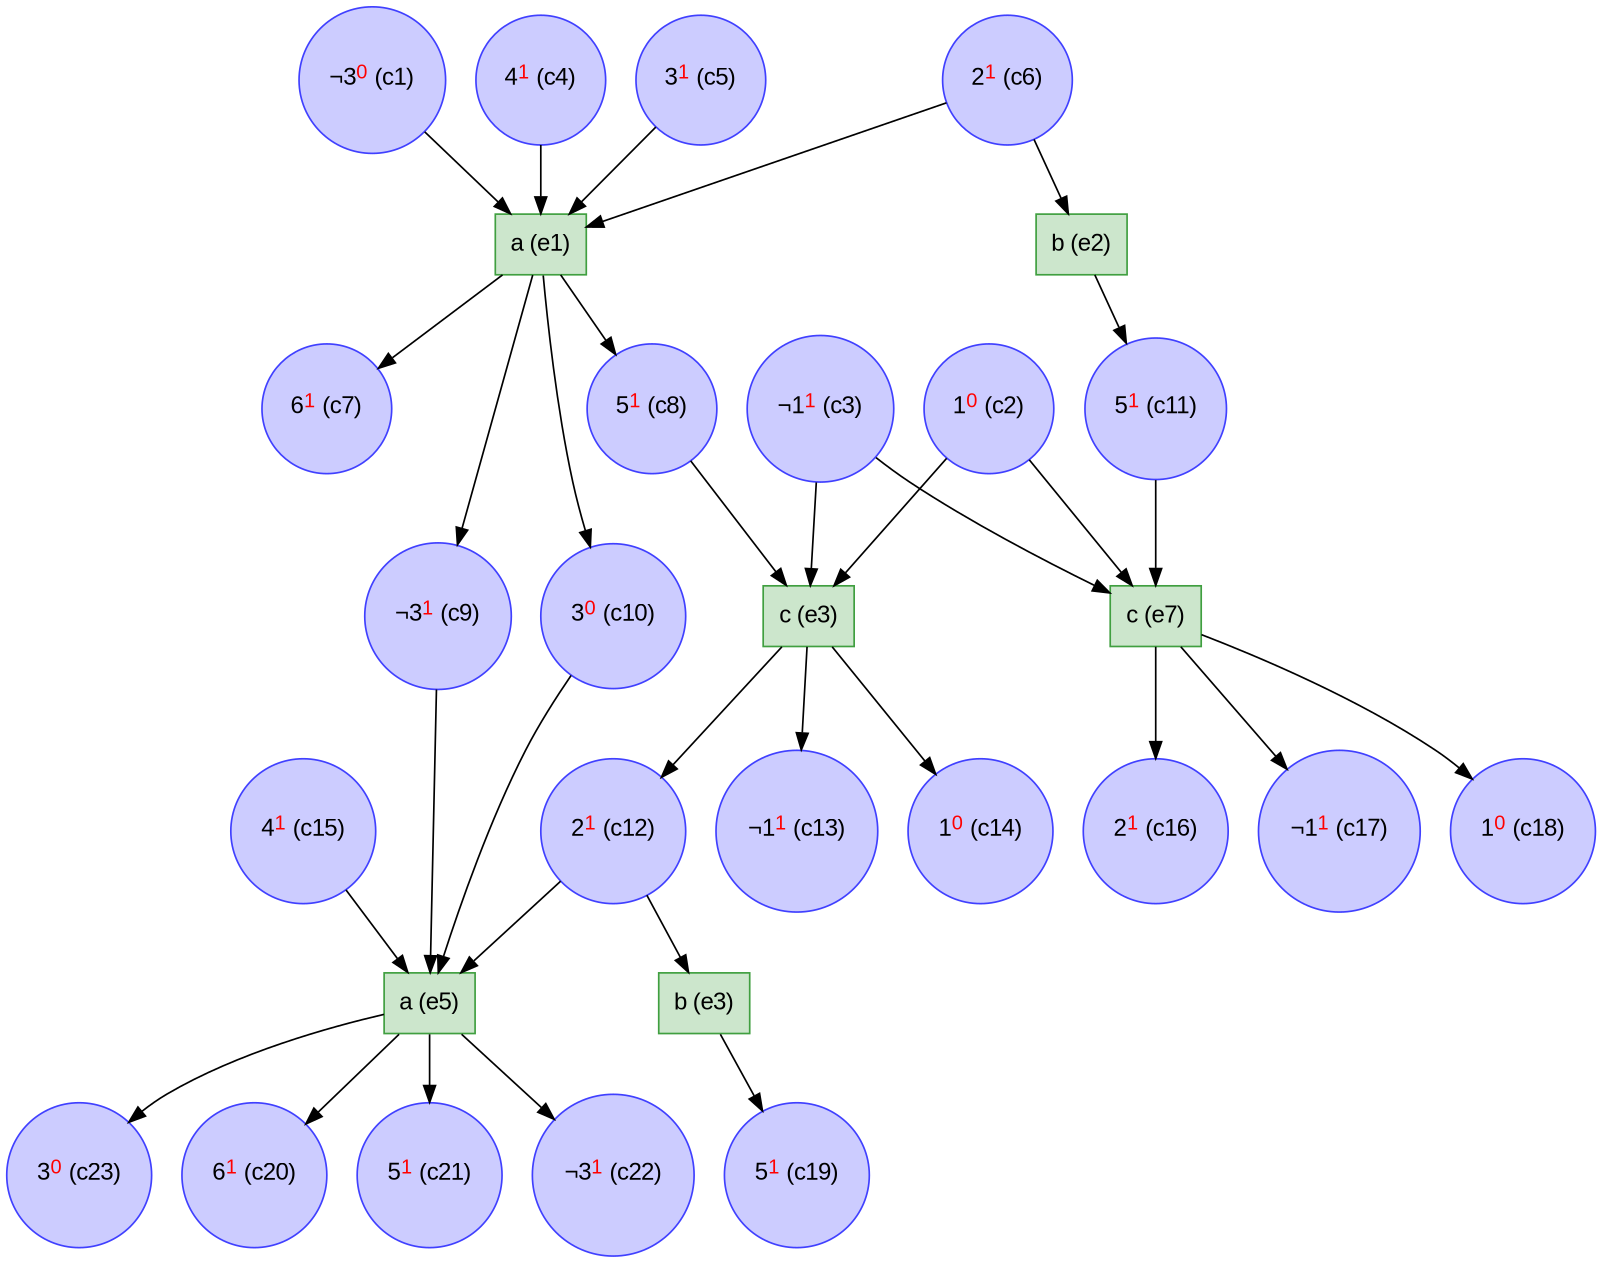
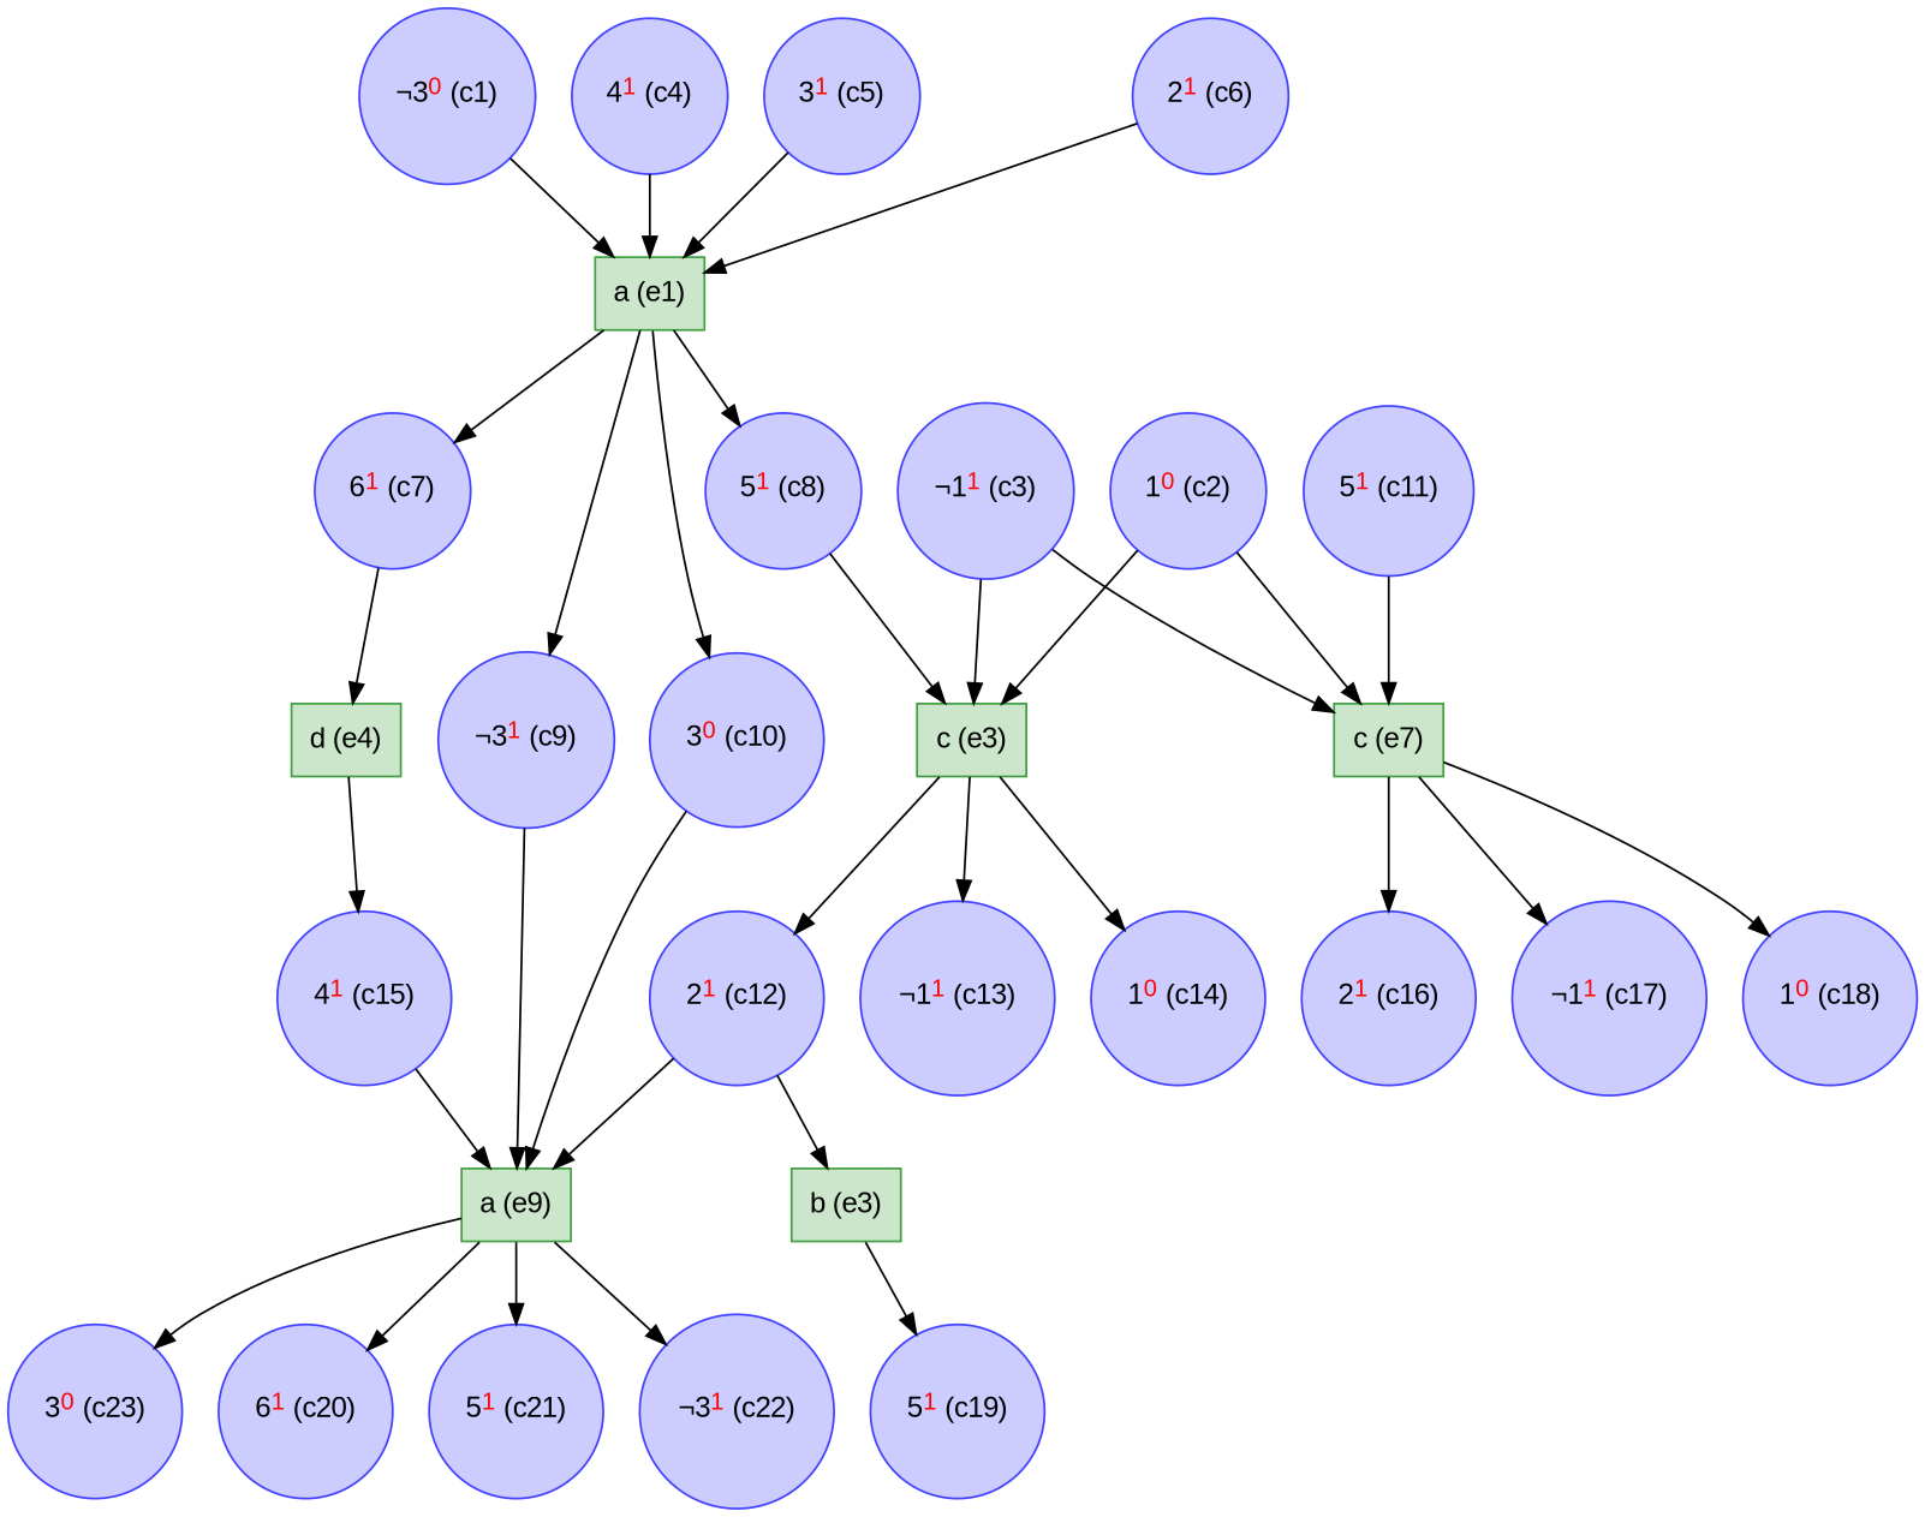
  digraph {
    fontname="Liberation Sans"
    node [color="#4040ff" fillcolor="#ccccff" fontname="Liberation Sans" shape=circle style=filled]
    edge [fontname="Liberation Sans"]
    n1 [label=<¬3<FONT COLOR="red"><SUP>0</SUP></FONT>&nbsp;(c1)>]
    n2 [color="#409f40" fillcolor="#cce6cc" label="a (e1)" shape=box]
    n3 [label=<6<FONT COLOR="red"><SUP>1</SUP></FONT>&nbsp;(c7)>]
    n4 [label=<5<FONT COLOR="red"><SUP>1</SUP></FONT>&nbsp;(c8)>]
    n5 [label=<¬3<FONT COLOR="red"><SUP>1</SUP></FONT>&nbsp;(c9)>]
    n6 [label=<3<FONT COLOR="red"><SUP>0</SUP></FONT>&nbsp;(c10)>]
+   n7 [color="#409f40" fillcolor="#cce6cc" label="d (e4)" shape=box]
    n8 [color="#409f40" fillcolor="#cce6cc" label="c (e3)" shape=box]
-   n9 [color="#409f40" fillcolor="#cce6cc" label="a (e5)" shape=box]
+   n9 [color="#409f40" fillcolor="#cce6cc" label="a (e9)" shape=box]
    n10 [label=<1<FONT COLOR="red"><SUP>0</SUP></FONT>&nbsp;(c2)>]
    n11 [color="#409f40" fillcolor="#cce6cc" label="c (e7)" shape=box]
    n12 [label=<2<FONT COLOR="red"><SUP>1</SUP></FONT>&nbsp;(c16)>]
    n13 [label=<¬1<FONT COLOR="red"><SUP>1</SUP></FONT>&nbsp;(c17)>]
    n14 [label=<1<FONT COLOR="red"><SUP>0</SUP></FONT>&nbsp;(c18)>]
    n15 [label=<2<FONT COLOR="red"><SUP>1</SUP></FONT>&nbsp;(c12)>]
    n16 [label=<¬1<FONT COLOR="red"><SUP>1</SUP></FONT>&nbsp;(c13)>]
    n17 [label=<1<FONT COLOR="red"><SUP>0</SUP></FONT>&nbsp;(c14)>]
    n18 [color="#409f40" fillcolor="#cce6cc" label="b (e3)" shape=box]
    n19 [label=<¬1<FONT COLOR="red"><SUP>1</SUP></FONT>&nbsp;(c3)>]
    n20 [label=<4<FONT COLOR="red"><SUP>1</SUP></FONT>&nbsp;(c4)>]
    n21 [label=<3<FONT COLOR="red"><SUP>1</SUP></FONT>&nbsp;(c5)>]
    n22 [label=<2<FONT COLOR="red"><SUP>1</SUP></FONT>&nbsp;(c6)>]
-   n23 [color="#409f40" fillcolor="#cce6cc" label="b (e2)" shape=box]
    n24 [label=<5<FONT COLOR="red"><SUP>1</SUP></FONT>&nbsp;(c11)>]
    n25 [label=<4<FONT COLOR="red"><SUP>1</SUP></FONT>&nbsp;(c15)>]
    n26 [label=<6<FONT COLOR="red"><SUP>1</SUP></FONT>&nbsp;(c20)>]
    n27 [label=<5<FONT COLOR="red"><SUP>1</SUP></FONT>&nbsp;(c21)>]
    n28 [label=<¬3<FONT COLOR="red"><SUP>1</SUP></FONT>&nbsp;(c22)>]
    n29 [label=<3<FONT COLOR="red"><SUP>0</SUP></FONT>&nbsp;(c23)>]
    n30 [label=<5<FONT COLOR="red"><SUP>1</SUP></FONT>&nbsp;(c19)>]
    n1 -> n2
    n2 -> n3
    n2 -> n4
    n2 -> n5
    n2 -> n6
+   n3 -> n7
    n4 -> n8
    n5 -> n9
    n6 -> n9
+   n7 -> n25
    n8 -> n15
    n8 -> n16
    n8 -> n17
    n9 -> n26
    n9 -> n27
    n9 -> n28
    n9 -> n29
    n10 -> n8
    n10 -> n11
    n11 -> n12
    n11 -> n13
    n11 -> n14
    n15 -> n9
    n15 -> n18
    n18 -> n30
    n19 -> n8
    n19 -> n11
    n20 -> n2
    n21 -> n2
    n22 -> n2
-   n22 -> n23
-   n23 -> n24
    n24 -> n11
    n25 -> n9
  }
